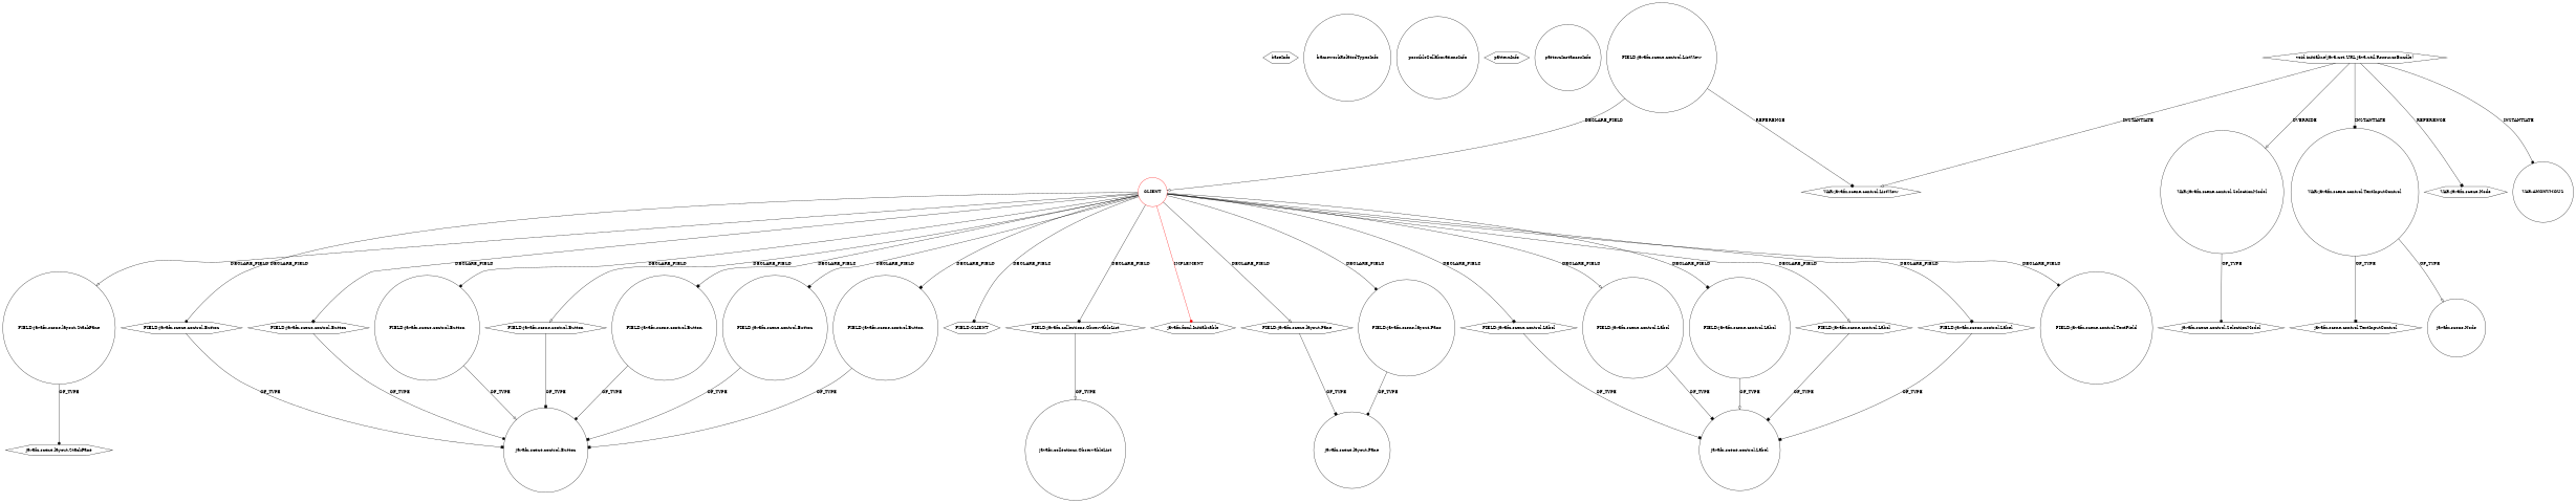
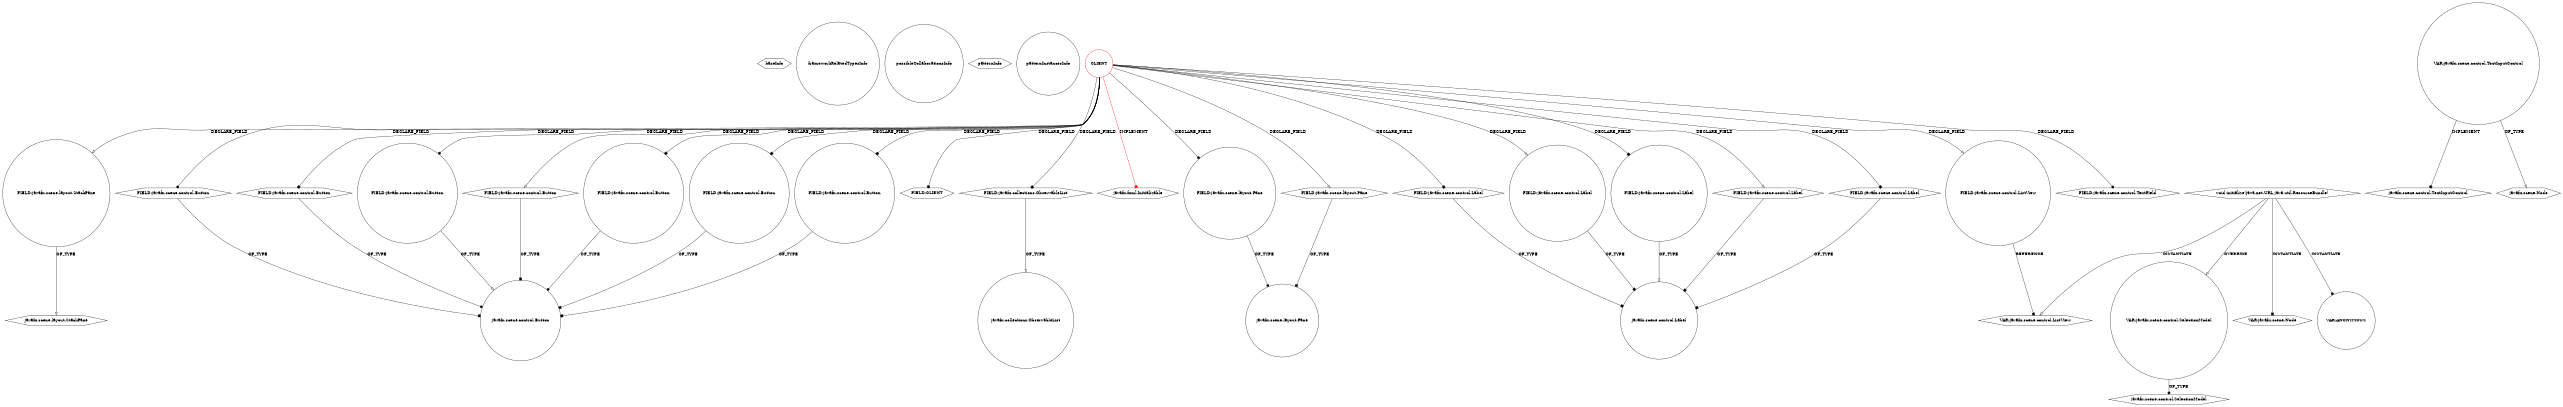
  digraph {
    fontname="DejaVu Serif"
    node [fontname="DejaVu Serif" shape=circle isFrameworkType=false vertexType=FIELD_DECLARATION]
    edge [arrowhead=box fontname="DejaVu Serif"]
    baseInfo [category=pattern graphId=1684 isAnonymous=false possibleRelation=false shape=hexagon isFrameworkType="" vertexType=""]
    frameworkRelatedTypesInfo [0="javafx.fxml.Initializable" isFrameworkType="" vertexType=""]
    possibleCollaborationsInfo [isFrameworkType="" vertexType=""]
    patternInfo [frequency=2.0 patternRootClient=0 shape=hexagon isFrameworkType="" vertexType=""]
    patternInstancesInfo [0="hock323-eventManager~/hock323-eventManager/EventManager-master/src/eventManager/controller/pokerTournament/TournamentController.java~TournamentController~3009" 1="mouradsaadi-LO23-IHM~/mouradsaadi-LO23-IHM/LO23-IHM-master/Sudoku-IHM/src/sudoko/ihm/vue/FXMLDocumentController.java~FXMLDocumentController~3651" isFrameworkType="" vertexType=""]
    n6 [label="FIELD:javafx.scene.layout.StackPane"]
    n7 [label="javafx.scene.layout.StackPane" shape=hexagon vertexType=FRAMEWORK_CLASS_TYPE]
    n8 [color=red label=CLIENT vertexType=ROOT_CLIENT_CLASS_DECLARATION]
    n9 [label="FIELD:javafx.scene.control.Button" shape=hexagon]
    n10 [label="FIELD:javafx.scene.control.Button" shape=hexagon]
    n11 [label="FIELD:javafx.scene.control.Button"]
    n12 [label="FIELD:javafx.scene.control.Button" shape=hexagon]
    n13 [label="FIELD:javafx.scene.control.Button"]
    n14 [label="FIELD:javafx.scene.control.Button"]
    n15 [label="FIELD:javafx.scene.control.Button"]
    n16 [label="FIELD:CLIENT" shape=hexagon]
    n17 [label="FIELD:javafx.collections.ObservableList" shape=hexagon]
    n18 [label="javafx.fxml.Initializable" shape=hexagon vertexType=FRAMEWORK_INTERFACE_TYPE]
    n19 [label="FIELD:javafx.scene.layout.Pane" shape=hexagon]
    n20 [label="FIELD:javafx.scene.layout.Pane"]
    n21 [label="FIELD:javafx.scene.control.ListView"]
    n22 [label="FIELD:javafx.scene.control.Label" shape=hexagon]
    n23 [label="FIELD:javafx.scene.control.Label"]
    n24 [label="FIELD:javafx.scene.control.Label"]
    n25 [label="FIELD:javafx.scene.control.Label" shape=hexagon]
    n26 [label="FIELD:javafx.scene.control.Label" shape=hexagon]
-   n27 [label="FIELD:javafx.scene.control.TextField"]
+   n27 [label="FIELD:javafx.scene.control.TextField" shape=hexagon]
    n28 [label="javafx.scene.control.Button" vertexType=FRAMEWORK_CLASS_TYPE]
    n29 [label="javafx.collections.ObservableList" vertexType=FRAMEWORK_INTERFACE_TYPE]
    n30 [label="javafx.scene.layout.Pane" vertexType=FRAMEWORK_CLASS_TYPE]
    n31 [label="void initialize(java.net.URL,java.util.ResourceBundle)" shape=hexagon vertexType=OVERRIDING_METHOD_DECLARATION]
    n32 [label="VAR:javafx.scene.control.ListView" shape=hexagon vertexType=VARIABLE_EXPRESION]
    n33 [label="VAR:javafx.scene.control.SelectionModel" vertexType=VARIABLE_EXPRESION]
    n34 [label="VAR:javafx.scene.control.TextInputControl" vertexType=VARIABLE_EXPRESION]
    n35 [label="VAR:javafx.scene.Node" shape=hexagon vertexType=VARIABLE_EXPRESION]
    n36 [label="VAR:ANONYMOUS" vertexType=VARIABLE_EXPRESION]
    n37 [label="javafx.scene.control.Label" vertexType=FRAMEWORK_CLASS_TYPE]
    n38 [label="javafx.scene.control.SelectionModel" shape=hexagon vertexType=FRAMEWORK_CLASS_TYPE]
    n39 [label="javafx.scene.control.TextInputControl" shape=hexagon vertexType=FRAMEWORK_CLASS_TYPE]
-   n40 [label="javafx.scene.Node" vertexType=FRAMEWORK_CLASS_TYPE]
-   n6 -> n7 [arrowhead=dot label=OF_TYPE]
+   n40 [label="javafx.scene.Node" shape=hexagon vertexType=FRAMEWORK_CLASS_TYPE]
+   n6 -> n7 [arrowhead=onormal label=OF_TYPE]
    n8 -> n6 [arrowhead=onormal label=DECLARE_FIELD]
    n8 -> n9 [arrowhead=dot label=DECLARE_FIELD]
    n8 -> n10 [label=DECLARE_FIELD]
    n8 -> n11 [arrowhead=dot label=DECLARE_FIELD]
    n8 -> n12 [arrowhead=onormal label=DECLARE_FIELD]
    n8 -> n13 [label=DECLARE_FIELD]
    n8 -> n14 [label=DECLARE_FIELD]
    n8 -> n15 [label=DECLARE_FIELD]
    n8 -> n16 [label=DECLARE_FIELD]
    n8 -> n17 [label=DECLARE_FIELD]
-   n8 -> n18 [arrowhead=dot color=red label=IMPLEMENT]
+   n8 -> n18 [color=red label=IMPLEMENT]
    n8 -> n19 [arrowhead=onormal label=DECLARE_FIELD]
    n8 -> n20 [arrowhead=dot label=DECLARE_FIELD]
-   n21 -> n8 [arrowhead=onormal label=DECLARE_FIELD]
+   n8 -> n21 [arrowhead=onormal label=DECLARE_FIELD]
    n8 -> n22 [label=DECLARE_FIELD]
    n8 -> n23 [arrowhead=onormal label=DECLARE_FIELD]
    n8 -> n24 [label=DECLARE_FIELD]
    n8 -> n25 [arrowhead=onormal label=DECLARE_FIELD]
    n8 -> n26 [label=DECLARE_FIELD]
    n8 -> n27 [arrowhead=dot label=DECLARE_FIELD]
    n9 -> n28 [label=OF_TYPE]
    n10 -> n28 [arrowhead=dot label=OF_TYPE]
    n11 -> n28 [arrowhead=onormal label=OF_TYPE]
    n12 -> n28 [label=OF_TYPE]
    n13 -> n28 [arrowhead=dot label=OF_TYPE]
    n14 -> n28 [label=OF_TYPE]
    n15 -> n28 [label=OF_TYPE]
    n17 -> n29 [arrowhead=onormal label=OF_TYPE]
    n19 -> n30 [label=OF_TYPE]
    n20 -> n30 [arrowhead=dot label=OF_TYPE]
    n21 -> n32 [label=REFERENCE]
    n22 -> n37 [label=OF_TYPE]
    n23 -> n37 [label=OF_TYPE]
    n24 -> n37 [arrowhead=onormal label=OF_TYPE]
    n25 -> n37 [label=OF_TYPE]
    n26 -> n37 [label=OF_TYPE]
    n31 -> n32 [arrowhead=onormal label=INSTANTIATE]
    n31 -> n33 [arrowhead=onormal label=OVERRIDE]
-   n31 -> n34 [label=INSTANTIATE]
-   n31 -> n35 [label=REFERENCE]
+   n31 -> n35 [label=INSTANTIATE]
    n31 -> n36 [arrowhead=dot label=INSTANTIATE]
    n33 -> n38 [arrowhead=dot label=OF_TYPE]
-   n34 -> n39 [label=OF_TYPE]
+   n34 -> n39 [label=IMPLEMENT]
    n34 -> n40 [arrowhead=onormal label=OF_TYPE]
  }
